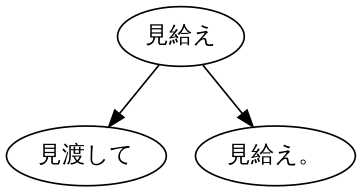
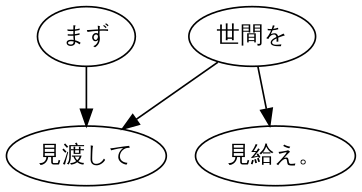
  digraph {
+   n1 [label="まず"]
    n2 [label="見渡して"]
-   n3 [label="見給え"]
+   n3 [label="世間を"]
    n4 [label="見給え。"]
+   n1 -> n2
    n3 -> n2
    n3 -> n4
  }
